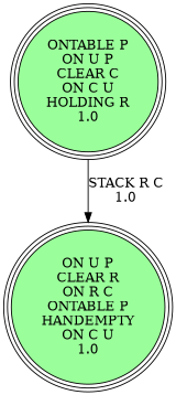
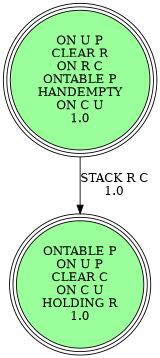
  digraph {
    node [fillcolor=palegreen1 peripheries=3 shape=circle style=filled]
    "ONTABLE P\nON U P\nCLEAR C\nON C U\nHOLDING R\n1.0\n"
    "ON U P\nCLEAR R\nON R C\nONTABLE P\nHANDEMPTY\nON C U\n1.0\n"
-   "ONTABLE P\nON U P\nCLEAR C\nON C U\nHOLDING R\n1.0\n" -> "ON U P\nCLEAR R\nON R C\nONTABLE P\nHANDEMPTY\nON C U\n1.0\n" [label="STACK R C\n1.0\n"]
+   "ON U P\nCLEAR R\nON R C\nONTABLE P\nHANDEMPTY\nON C U\n1.0\n" -> "ONTABLE P\nON U P\nCLEAR C\nON C U\nHOLDING R\n1.0\n" [label="STACK R C\n1.0\n"]
  }
